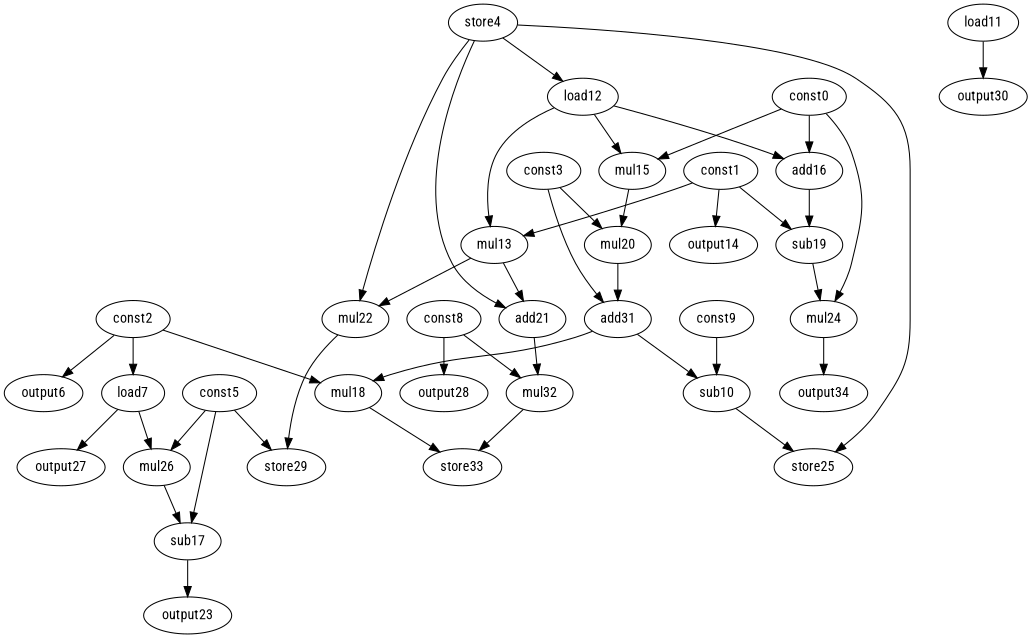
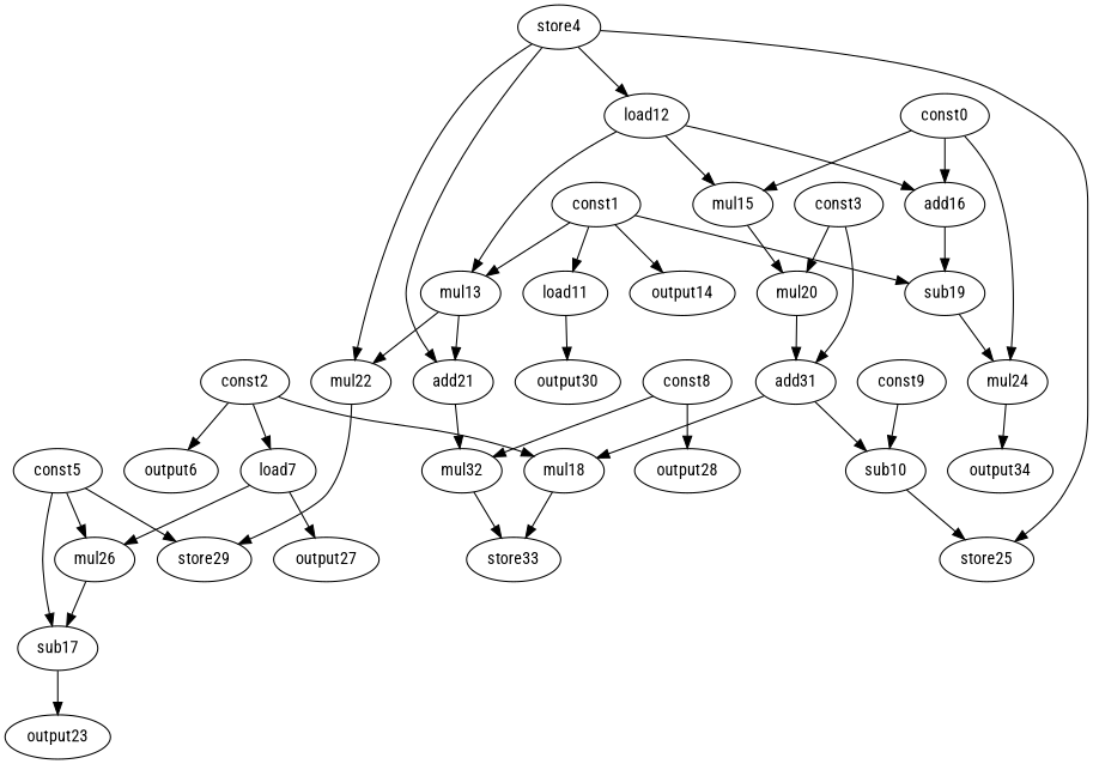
  digraph {
    fontname="Roboto Condensed"
    node [fontname="Roboto Condensed" opcode=mul]
    edge [fontname="Roboto Condensed" operand=0]
    mul15
    const0 [opcode=const]
    add16 [opcode=add]
    mul24
    mul20
    sub19 [opcode=sub]
    output34 [opcode=output]
    load11 [opcode=load]
    const1 [opcode=const]
    mul13
    output14 [opcode=output]
    output30 [opcode=output]
    add21 [opcode=add]
    mul22
    output6 [opcode=output]
    const2 [opcode=const]
    load7 [opcode=load]
    mul18
    mul26
    output27 [opcode=output]
    store33 [opcode=store]
    const3 [opcode=const]
    add31 [opcode=add]
    sub10 [opcode=sub]
    n25 [label=store4 opcode=const]
    load12 [opcode=load]
    store25 [opcode=store]
    mul32
    store29 [opcode=store]
    sub17 [opcode=sub]
    const5 [opcode=const]
    output23 [opcode=output]
    output28 [opcode=output]
    const8 [opcode=const]
    const9 [opcode=const]
    mul15 -> mul20 [operand=1]
    const0 -> mul15
    const0 -> add16
    const0 -> mul24
    add16 -> sub19
    mul24 -> output34
    mul20 -> add31 [operand=1]
    sub19 -> mul24 [operand=1]
    load11 -> output30
    const1 -> sub19 [operand=1]
+   const1 -> load11
    const1 -> mul13
    const1 -> output14
    mul13 -> add21 [operand=1]
    mul13 -> mul22 [operand=1]
    add21 -> mul32 [operand=1]
    mul22 -> store29 [operand=1]
    const2 -> output6
    const2 -> load7
    const2 -> mul18
    load7 -> mul26 [operand=1]
    load7 -> output27
    mul18 -> store33 [operand=1]
    mul26 -> sub17
    const3 -> mul20
    const3 -> add31
    add31 -> mul18 [operand=1]
    add31 -> sub10 [operand=1]
    sub10 -> store25
    n25 -> add21
    n25 -> mul22
    n25 -> load12
    n25 -> store25 [operand=1]
    load12 -> mul15 [operand=1]
    load12 -> add16 [operand=1]
    load12 -> mul13 [operand=1]
    mul32 -> store33
    sub17 -> output23
    const5 -> mul26
    const5 -> store29
    const5 -> sub17 [operand=1]
    const8 -> mul32
    const8 -> output28
    const9 -> sub10
  }
